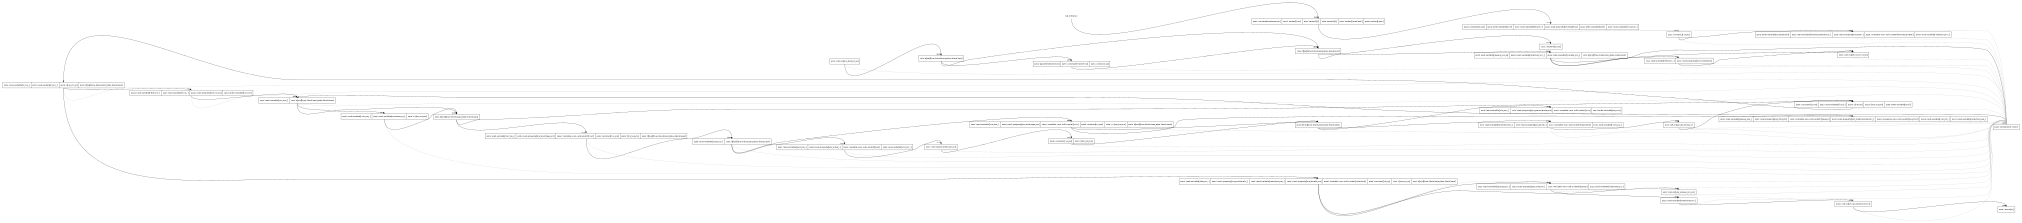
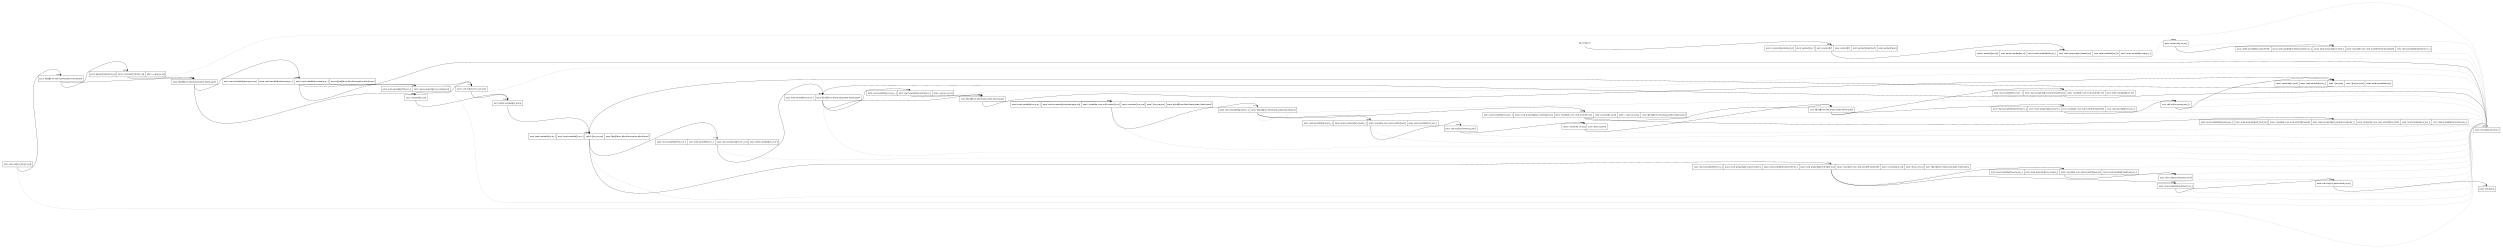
  digraph {
    fontname="Fira Sans"
    rankdir=LR
    node [fontname="Fira Sans" shape=record]
    edge [fontname="Fira Sans" headport=n tailport=s]
    n1 [label=BB_entry160 shape=none]
    n2 [label="{8223: constant[undefined,v1]|8224: vardecl['cur']|8225: vardecl['i']|8226: vardecl['l']|8227: vardecl['matched']|8228: vardecl['pos']}"]
    n3 [label="{8229: constant[0.0,v2]|8230: write-variable[v2,'i']*|8231: read-variable['this',v4,-]|8232: read-property[v4,'length',v3]|8233: write-variable[v3,'l']*|8234: read-variable['Array',v6,-]}"]
    n4 [label="{8235: construct[-,v6,v5]}"]
    n5 [label="{8330: exceptional-return}"]
    n6 [label="{8236: write-variable[v5,'matched']*|8237: read-variable['rneedsContext',v10,-]|8238: read-property[v10,'test',-]|8239: \<variable-non-null-undef\>['rneedsContext']|8240: read-variable['selectors',v11,-]}"]
    n7 [label="{8241: call-0:0[v10,'test',v11,v8]}"]
    n8 [label="{8242: if[v8](true-block:2848,false-block:2847)}"]
    n9 [label="{8246: if[v8](true-block:2849,false-block:2850)}"]
    n10 [label="{8243: typeof['selectors',v9]|8244: constant[\"string\",v10]|8245: !==[v9,v10,v8]}"]
    n11 [label="{8247: read-variable['jQuery',v10,v9]|8248: read-variable['selectors',v11,-]|8249: read-variable['context',v12,-]|8250: if[v12](true-block:2852,false-block:2851)}"]
    n12 [label="{8251: constant[0.0,v7]}"]
    n13 [label="{8254: call-0:0[v9,v10,v11,v12,v7]}"]
    n14 [label="{8252: read-variable['this',v13,-]|8253: read-property[v13,'context',v12]}"]
+   n15 [label="{8255: write-variable[v7,'pos']*}"]
    n16 [label="{8256: read-variable['i',v10,-]|8257: read-variable['l',v11,-]|8258: \<[v10,v11,v9]|8259: if[v9](true-block:2855,false-block:2856)}"]
    n17 [label="{8260: read-variable['this',v14,-]|8261: read-variable['i',v15,-]|8262: read-property[v14,v15,v13]|8263: write-variable[v13,'cur']}"]
    n18 [label="{8264: read-variable['this',v13,-]|8265: read-property[v13,'pushStack',-]|8266: read-variable['matched',v18,-]|8267: read-property[v18,'length',v16]|8268: \<variable-non-null-undef\>['matched']|8269: constant[1.0,v17]|8270: \>[v16,v17,v15]|8271: if[v15](true-block:2873,false-block:2874)}"]
    n19 [label="{8272: read-variable['cur',v12,-]|8273: if[v12](true-block:2858,false-block:2859)}"]
    n20 [label="{8322: read-variable['jQuery',v20,-]|8323: read-property[v20,'unique',-]|8324: \<variable-non-null-undef\>['jQuery']|8325: read-variable['matched',v21,-]}"]
    n21 [label="{8326: read-variable['matched',v14,-]}"]
    n22 [label="{8277: if[v12](true-block:2860,false-block:2861)}"]
    n23 [label="{8274: read-variable['cur',v16,-]|8275: read-variable['context',v17,-]|8276: !==[v16,v17,v12]}"]
    n24 [label="{8327: call-0:0[v20,'unique',v21,v14]}"]
    n25 [label="{8328: call-0:0[v13,'pushStack',v14,v1]}"]
    n26 [label="{8278: read-variable['cur',v19,-]|8279: read-property[v19,'nodeType',v17]|8280: \<variable-non-null-undef\>['cur']|8281: constant[11.0,v18]|8282: \<[v17,v18,v16]|8283: if[v16](true-block:2862,false-block:2869)}"]
    n27 [label="{8284: constant[1.0,v16]|8285: read-variable['i',v17,-]|8286: +[v17,v18]|8287: +[v18,v16,v19]|8288: write-variable[v19,'i']}"]
    n28 [label="{8329: return[v1]}"]
    n29 [label="{8289: read-variable['pos',v20,-]|8290: if[v20](true-block:2863,false-block:2864)}"]
    n30 [label="{8312: if[v16](true-block:2870,false-block:2872)}"]
    n31 [label="{8313: read-variable['matched',v21,-]|8314: read-property[v21,'push',-]|8315: \<variable-non-null-undef\>['matched']|8316: read-variable['cur',v22,-]}"]
    n32 [label="{8318: read-variable['cur',v21,-]|8319: read-property[v21,'parentNode',v20]|8320: \<variable-non-null-undef\>['cur']|8321: write-variable[v20,'cur']}"]
    n33 [label="{8291: read-variable['pos',v24,-]|8292: read-property[v24,'index',-]|8293: \<variable-non-null-undef\>['pos']|8294: read-variable['cur',v25,-]}"]
    n34 [label="{8295: read-variable['cur',v23,-]|8296: read-property[v23,'nodeType',v21]|8297: \<variable-non-null-undef\>['cur']|8298: constant[1.0,v22]|8299: ===[v21,v22,v16]|8300: if[v16](true-block:2867,false-block:2869)}"]
    n35 [label="{8317: call-0:0[v21,'push',v22,-]*}"]
    n36 [label="{8301: call-0:0[v24,'index',v25,v21]}"]
    n37 [label="{8304: read-variable['jQuery',v26,-]|8305: read-property[v26,'find',v25]|8306: \<variable-non-null-undef\>['jQuery']|8307: read-property[v25,'matchesSelector',-]|8308: \<property-non-null-undef\>[v26,'find']|8309: read-variable['cur',v27,-]|8310: read-variable['selectors',v28,-]}"]
    n38 [label="{8302: constant[-1.0,v22]|8303: \>[v21,v22,v16]}"]
    n1 -> n2 [headlabel="    2841"]
    n2 -> n3 [headlabel="      2842"]
    n3 -> n4 [color=gray headlabel="      2843"]
    n3 -> n5 [color=gray headlabel="      2878"]
    n4 -> n5 [color=gray]
    n4 -> n6 [headlabel="      2844"]
    n6 -> n5 [color=gray]
    n7 -> n5 [color=gray]
    n7 -> n8 [headlabel="      2846"]
    n8 -> n9 [headlabel="      2848"]
    n8 -> n10 [headlabel="      2847"]
    n9 -> n11 [headlabel="      2849"]
    n9 -> n12 [headlabel="      2850"]
    n10 -> n5 [color=gray]
    n10 -> n9
    n11 -> n5 [color=black]
    n11 -> n13 [headlabel="      2852"]
    n11 -> n14 [headlabel="      2851"]
+   n12 -> n15 [headlabel="      2853"]
    n13 -> n5 [color=gray]
+   n13 -> n15
    n14 -> n5 [color=gray]
    n14 -> n13
+   n15 -> n16 [headlabel="      2854"]
    n16 -> n5 [color=gray]
    n16 -> n17 [headlabel="      2855"]
    n16 -> n18 [headlabel="      2856"]
    n17 -> n5 [color=gray]
    n17 -> n19 [headlabel="      2857"]
    n18 -> n5 [color=gray]
    n18 -> n20 [headlabel="      2873"]
    n18 -> n21 [headlabel="      2874"]
    n19 -> n5 [color=gray]
    n19 -> n22 [headlabel="      2859"]
    n19 -> n23 [headlabel="      2858"]
    n20 -> n5 [color=gray]
    n20 -> n24 [headlabel="      2875"]
    n21 -> n5 [color=gray]
    n21 -> n25 [headlabel="      2876"]
    n22 -> n26 [headlabel="      2860"]
    n22 -> n27 [headlabel="      2861"]
    n23 -> n5 [color=gray]
    n23 -> n22
    n24 -> n5 [color=gray]
    n24 -> n25 [color=gray]
    n25 -> n5 [color=gray]
    n25 -> n28 [headlabel="      2877"]
    n26 -> n5 [color=gray]
    n26 -> n29 [headlabel="      2862"]
    n27 -> n5 [color=gray]
    n27 -> n16
    n29 -> n5 [color=gray]
    n29 -> n33 [headlabel="      2863"]
    n29 -> n34 [headlabel="      2864"]
    n30 -> n31 [headlabel="      2870"]
    n30 -> n32 [headlabel="      2872"]
    n31 -> n5 [color=gray]
    n31 -> n35 [headlabel="      2871"]
    n32 -> n5 [color=black]
    n32 -> n19
    n33 -> n5 [color=gray]
    n33 -> n36 [headlabel="      2865"]
    n34 -> n5 [color=gray]
    n34 -> n30
    n34 -> n37 [headlabel="      2867"]
    n35 -> n5 [color=gray]
    n35 -> n27
    n36 -> n5 [color=gray]
    n36 -> n38 [headlabel="      2866"]
    n37 -> n5 [color=gray]
    n38 -> n5 [color=gray]
    n38 -> n30
  }
